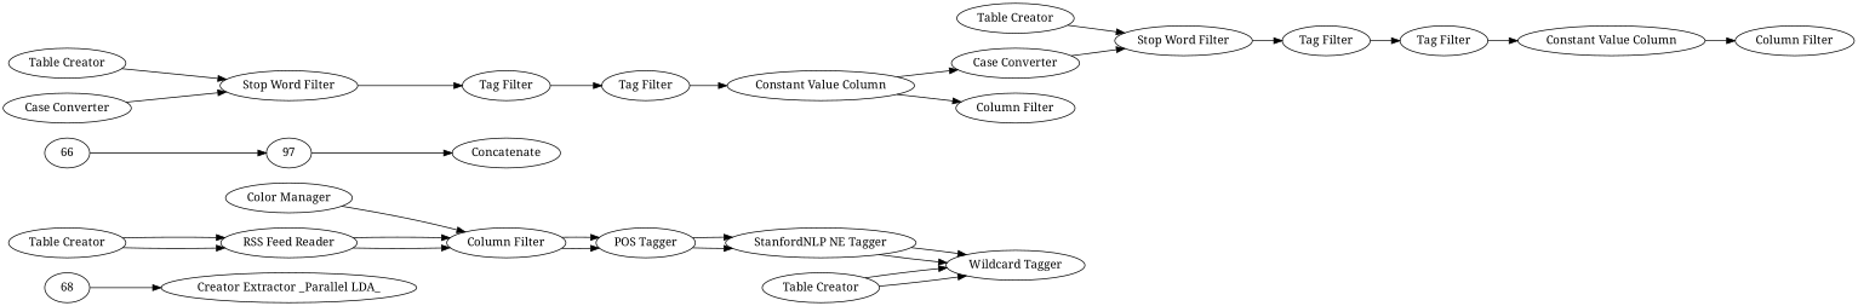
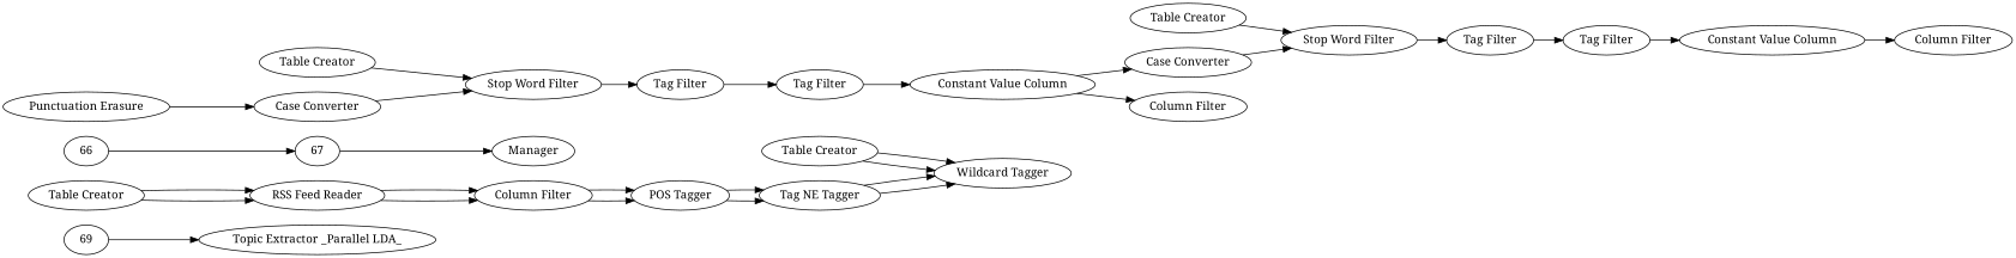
  digraph {
    fontname="Noto Serif"
    rankdir=LR
    node [fontname="Noto Serif"]
    edge [fontname="Noto Serif"]
-   n1 [label="Creator Extractor _Parallel LDA_"]
-   n2 [label="Color Manager"]
+   n1 [label="Topic Extractor _Parallel LDA_"]
    n3 [label="Column Filter"]
    n4 [label="POS Tagger"]
-   n5 [label="StanfordNLP NE Tagger"]
-   n6 [label=Concatenate]
+   n5 [label="Tag NE Tagger"]
+   n6 [label=Manager]
    n7 [label="Constant Value Column"]
    n8 [label="Case Converter"]
    n9 [label="Column Filter"]
    n10 [label="Stop Word Filter"]
    n11 [label="Tag Filter"]
    n12 [label="Tag Filter"]
    n13 [label="Constant Value Column"]
    n14 [label="Table Creator"]
    n15 [label="Column Filter"]
    n16 [label="Wildcard Tagger"]
    n17 [label="Table Creator"]
    n18 [label="Table Creator"]
    n19 [label="RSS Feed Reader"]
    n20 [label="Table Creator"]
    n21 [label="Stop Word Filter"]
    n22 [label="Tag Filter"]
    n23 [label="Tag Filter"]
+   n24 [label="Punctuation Erasure"]
    n25 [label="Case Converter"]
    66
-   67 [label=97]
-   68
-   n2 -> n3
+   67
+   68 [label=69]
    n3 -> n4
    n3 -> n4
    n4 -> n5
    n4 -> n5
    n5 -> n16
    n5 -> n16
    n7 -> n8
    n7 -> n9
    n8 -> n10
    n10 -> n11
    n11 -> n12
    n12 -> n13
    n13 -> n15
    n14 -> n10
    n17 -> n16
    n17 -> n16
    n18 -> n19
    n18 -> n19
    n19 -> n3
    n19 -> n3
    n20 -> n21
    n21 -> n22
    n22 -> n23
    n23 -> n7
+   n24 -> n25
    n25 -> n21
    66 -> 67
    67 -> n6
    68 -> n1
  }
